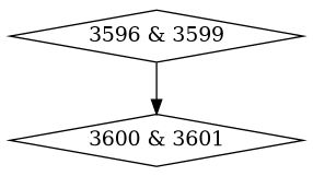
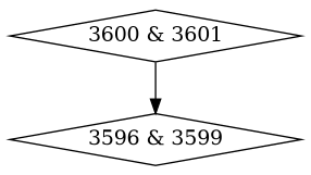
  digraph {
    node [shape=diamond]
    n1 [label="3596 & 3599"]
    n2 [label="3600 & 3601"]
-   n1 -> n2
+   n2 -> n1
  }
